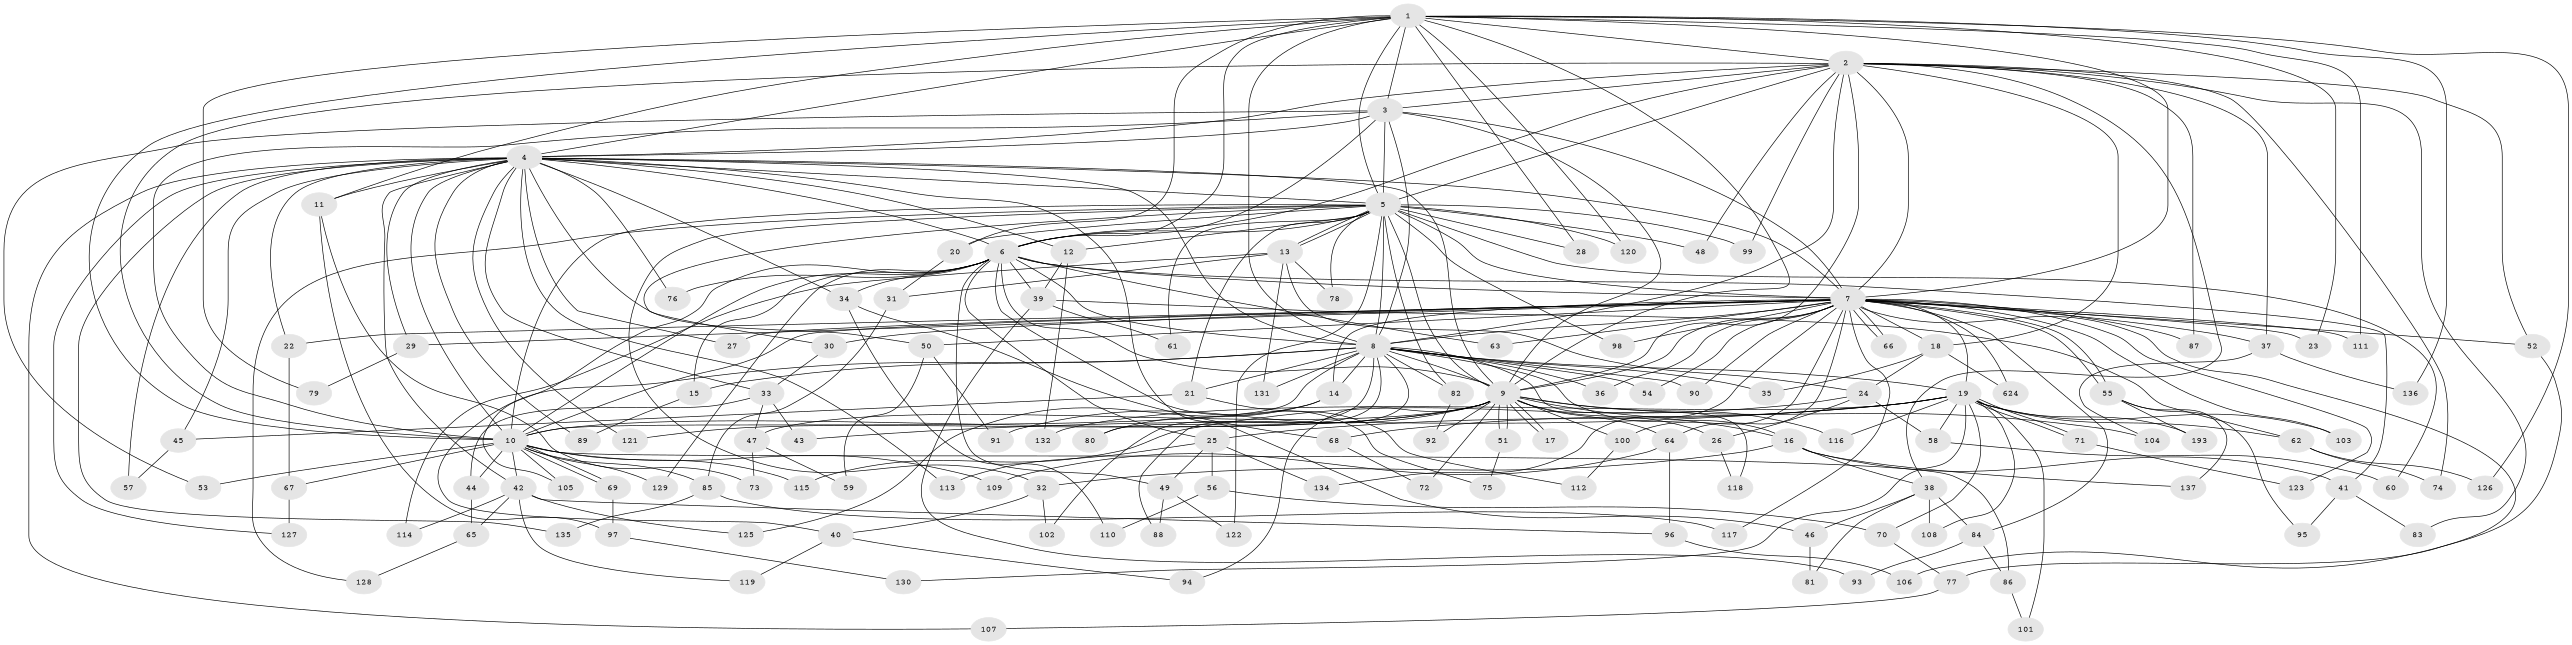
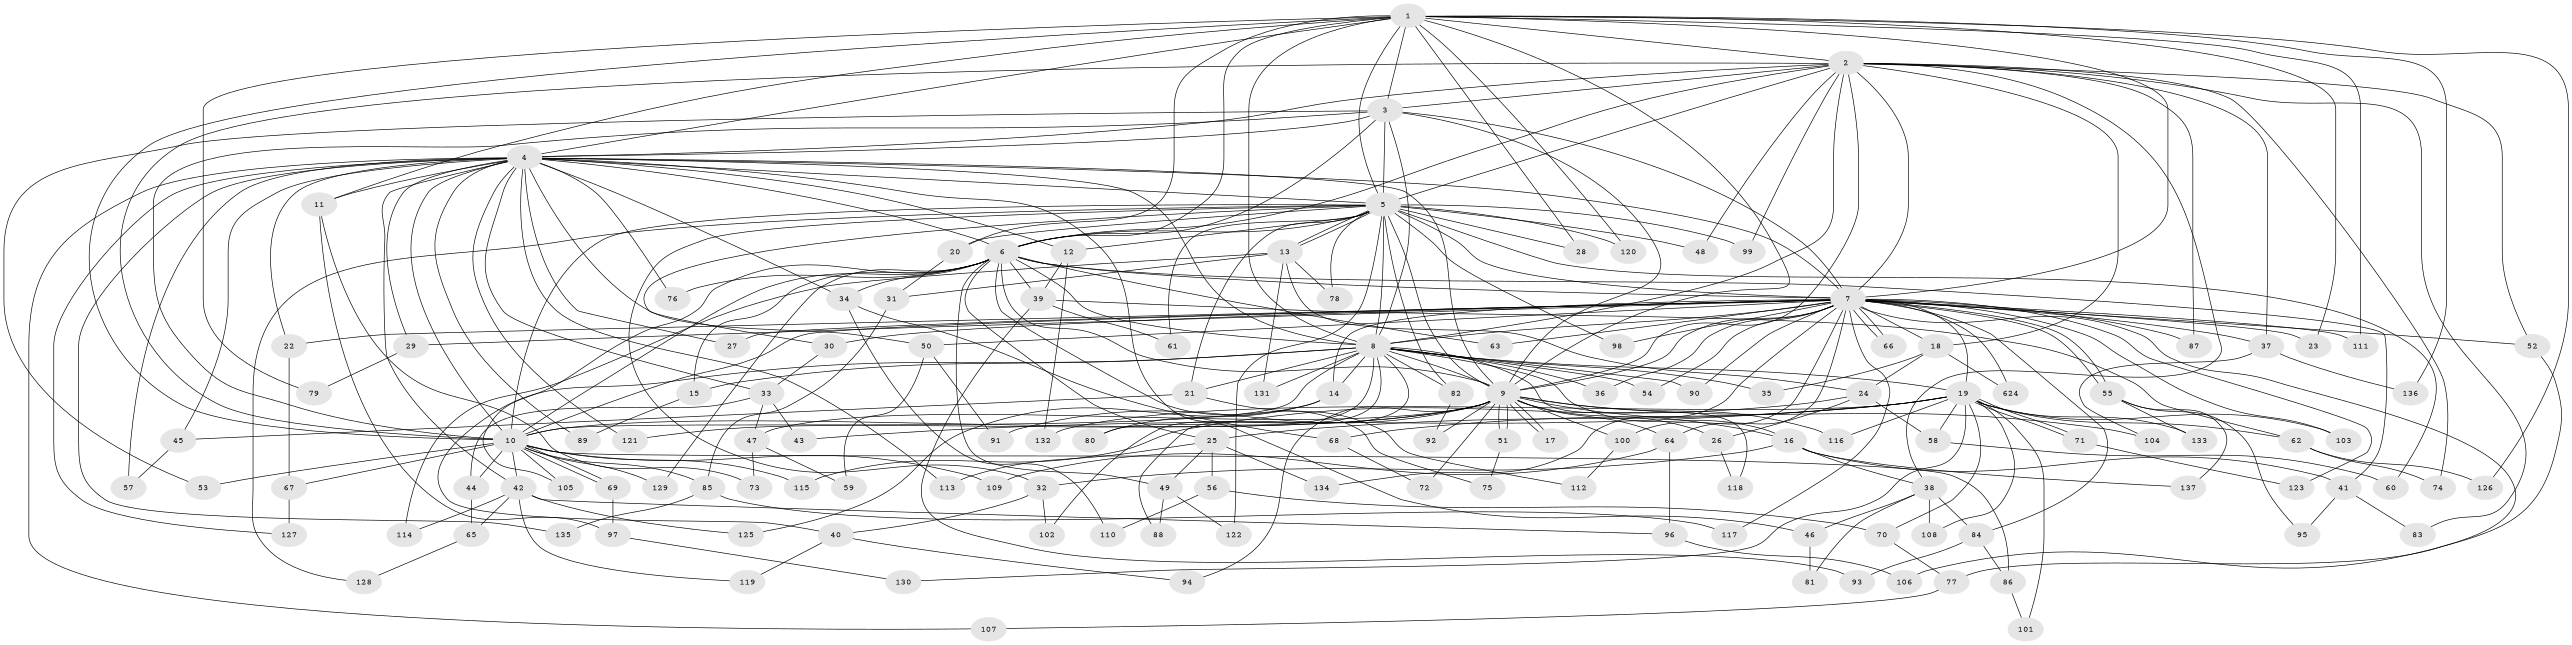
  graph {
    fontname="Courier Prime"
    node [color=gray90 fontname="Courier Prime" style=filled]
    edge [fontname="Courier Prime"]
    1
    2
    3
    4
    5
    6
    7
    8
    9
    10
    11
    20
    23
    28
    79
    111
    120
    126
    136
    18
    37
    38
    48
    52
    74
    83
    87
    99
    53
    12
    22
    27
    29
    33
    34
    42
    45
    46
    50
    57
    76
    89
    107
    113
    121
    127
    135
    13
    21
    30
    32
    60
    61
    78
    82
    98
    122
    128
    15
    25
    39
    41
    49
    63
    75
    105
    129
    14
    19
    36
    54
    55
    64
    66
    77
    84
    90
    100
    103
    117
    123
    n82 [label=624]
    134
    16
    35
    40
    80
    88
    102
    118
    131
    17
    26
    47
    51
    72
    91
    92
    94
    104
    116
    44
    67
    69
    85
    86
    109
    115
    73
    97
    31
    24
    108
    81
    106
    132
    43
    68
    110
    114
    125
    119
    65
    96
    59
    112
    56
    62
    93
    95
    58
    70
    71
    101
    130
-   133 [label=193]
+   133
    137
    1 -- 2
    1 -- 3
    1 -- 4
    1 -- 5
    1 -- 6
    1 -- 7
    1 -- 8
    1 -- 9
    1 -- 10
    1 -- 11
    1 -- 20
    1 -- 23
    1 -- 28
    1 -- 79
    1 -- 111
    1 -- 120
    1 -- 126
    1 -- 136
    2 -- 3
    2 -- 4
    2 -- 5
    2 -- 6
    2 -- 7
    2 -- 8
    2 -- 9
    2 -- 10
    2 -- 18
    2 -- 37
    2 -- 38
    2 -- 48
    2 -- 52
    2 -- 74
    2 -- 83
    2 -- 87
    2 -- 99
    3 -- 4
    3 -- 5
    3 -- 6
    3 -- 7
    3 -- 8
    3 -- 9
    3 -- 10
    3 -- 53
    4 -- 5
    4 -- 6
    4 -- 7
    4 -- 8
    4 -- 9
    4 -- 10
    4 -- 11
    4 -- 12
    4 -- 22
    4 -- 27
    4 -- 29
    4 -- 33
    4 -- 34
    4 -- 42
    4 -- 45
    4 -- 46
    4 -- 50
    4 -- 57
    4 -- 76
    4 -- 89
    4 -- 107
    4 -- 113
    4 -- 121
    4 -- 127
    4 -- 135
    5 -- 6
    5 -- 7
    5 -- 8
    5 -- 9
    5 -- 10
    5 -- 20
    5 -- 28
    5 -- 120
    5 -- 48
    5 -- 99
    5 -- 12
    5 -- 13
    5 -- 13
    5 -- 21
    5 -- 30
    5 -- 32
    5 -- 60
    5 -- 61
    5 -- 78
    5 -- 82
    5 -- 98
    5 -- 122
    5 -- 128
    6 -- 7
    6 -- 8
    6 -- 9
    6 -- 10
    6 -- 34
    6 -- 76
    6 -- 15
    6 -- 25
    6 -- 39
    6 -- 41
    6 -- 49
    6 -- 63
    6 -- 75
    6 -- 105
    6 -- 129
    7 -- 8
    7 -- 9
    7 -- 10
    7 -- 23
    7 -- 111
    7 -- 18
    7 -- 37
    7 -- 52
    7 -- 87
    7 -- 22
    7 -- 27
    7 -- 29
    7 -- 50
    7 -- 30
    7 -- 98
    7 -- 63
    7 -- 14
    7 -- 19
    7 -- 36
    7 -- 54
    7 -- 55
    7 -- 55
    7 -- 64
    7 -- 66
    7 -- 66
    7 -- 77
    7 -- 84
    7 -- 90
    7 -- 100
    7 -- 103
    7 -- 117
    7 -- 123
    7 -- n82
    7 -- 134
    8 -- 9
    8 -- 10
    8 -- 21
    8 -- 82
    8 -- 15
    8 -- 14
    8 -- 19
    8 -- 36
    8 -- 54
    8 -- 90
    8 -- 16
    8 -- 35
    8 -- 40
    8 -- 80
    8 -- 88
    8 -- 102
    8 -- 118
    8 -- 131
    9 -- 10
    9 -- 121
    9 -- 64
    9 -- 100
    9 -- 16
    9 -- 17
    9 -- 17
    9 -- 26
    9 -- 47
    9 -- 51
    9 -- 51
    9 -- 72
    9 -- 91
    9 -- 92
    9 -- 94
    9 -- 104
    9 -- 116
    10 -- 53
    10 -- 42
    10 -- 105
    10 -- 129
    10 -- 44
    10 -- 67
    10 -- 69
    10 -- 69
    10 -- 85
    10 -- 86
    10 -- 109
    10 -- 115
    11 -- 73
    11 -- 97
    20 -- 31
    18 -- n82
    18 -- 35
    18 -- 24
    37 -- 136
    37 -- 104
    38 -- 46
    38 -- 84
    38 -- 108
    38 -- 81
    52 -- 106
    12 -- 39
    12 -- 132
    22 -- 67
    29 -- 79
    33 -- 47
    33 -- 44
    33 -- 43
    34 -- 68
    34 -- 110
    42 -- 114
    42 -- 125
    42 -- 119
    42 -- 65
    42 -- 96
    45 -- 57
    46 -- 81
    50 -- 91
    50 -- 59
    13 -- 78
    13 -- 131
    13 -- 31
    13 -- 24
    13 -- 114
    21 -- 45
    21 -- 112
    30 -- 33
    32 -- 40
    32 -- 102
    82 -- 92
    15 -- 89
    25 -- 113
    25 -- 49
    25 -- 134
    25 -- 56
    39 -- 61
    39 -- 62
    39 -- 93
    41 -- 83
    41 -- 95
    49 -- 122
    49 -- 88
    14 -- 80
    14 -- 125
    19 -- 25
    19 -- 103
    19 -- 116
    19 -- 108
    19 -- 132
    19 -- 43
    19 -- 68
    19 -- 62
    19 -- 58
    19 -- 70
    19 -- 71
    19 -- 71
    19 -- 101
    19 -- 130
    19 -- 133
    55 -- 95
    55 -- 133
    55 -- 137
    64 -- 109
    64 -- 96
    77 -- 107
    84 -- 86
    84 -- 93
    100 -- 112
    16 -- 38
    16 -- 32
    16 -- 41
    16 -- 137
    40 -- 94
    40 -- 119
    26 -- 118
    47 -- 73
    47 -- 59
    51 -- 75
    44 -- 65
    67 -- 127
    69 -- 97
    85 -- 135
    85 -- 117
    86 -- 101
    97 -- 130
    31 -- 85
    24 -- 26
    24 -- 115
    24 -- 58
    68 -- 72
    65 -- 128
    96 -- 106
    56 -- 110
    56 -- 70
    62 -- 126
    62 -- 74
    58 -- 60
    70 -- 77
    71 -- 123
  }
